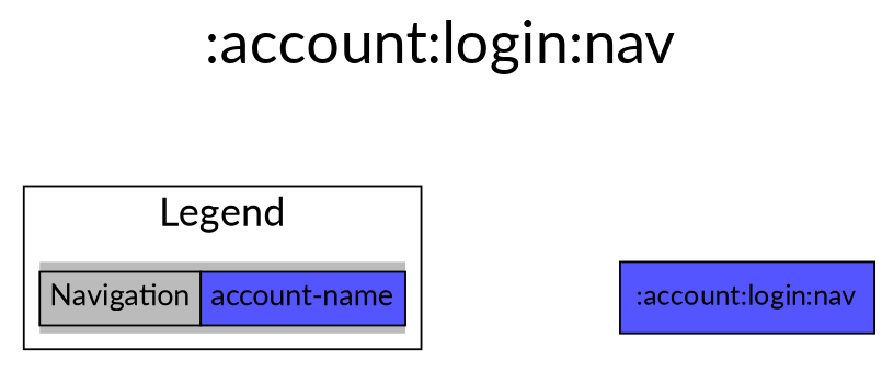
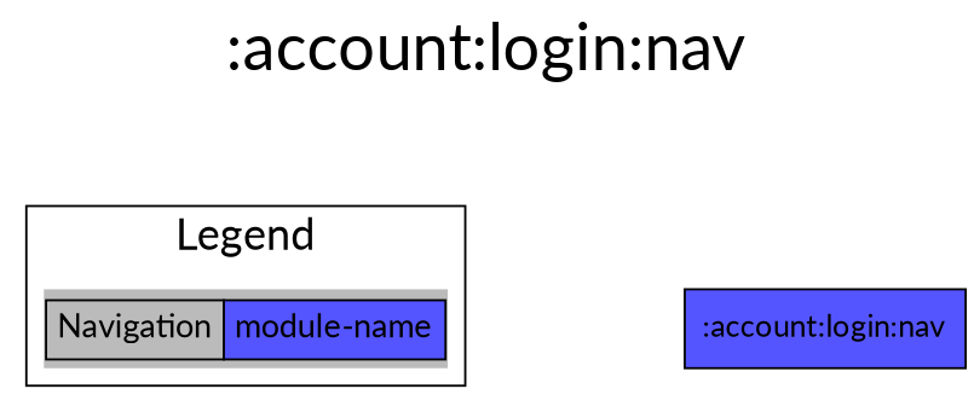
  digraph {
    fontsize=30
    label=":account:login:nav"
    labelloc=t
    rankdir=LR
    ranksep=1.5
    fontname=Lato
    node [style=filled fontname=Lato]
-   n1 [fillcolor="#bbbbbb" fontsize=15 label=< <TABLE BORDER="0" CELLBORDER="1" CELLSPACING="0" CELLPADDING="4"> <TR><TD>Navigation</TD><TD BGCOLOR="#5555FF">account-name</TD></TR> </TABLE> > margin=0 shape=none]
+   n1 [fillcolor="#bbbbbb" fontsize=15 label=< <TABLE BORDER="0" CELLBORDER="1" CELLSPACING="0" CELLPADDING="4"> <TR><TD>Navigation</TD><TD BGCOLOR="#5555FF">module-name</TD></TR> </TABLE> > margin=0 shape=none]
    ":account:login:nav" [fillcolor="#5555FF" shape=box]
    subgraph sub_1 {
      rank=same
    }
    subgraph cluster_2 {
      fontsize=20
      label=Legend
      n1
    }
    n1 -> ":account:login:nav" [dir=forward style=invis fontname=Lato]
  }
